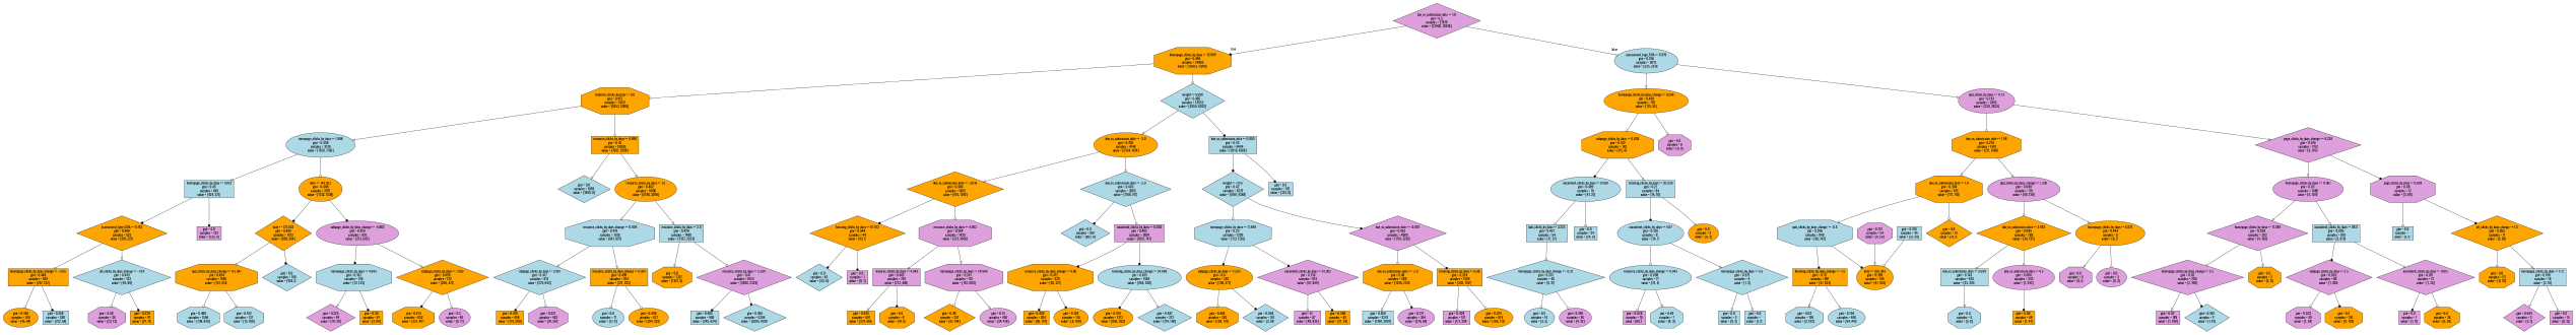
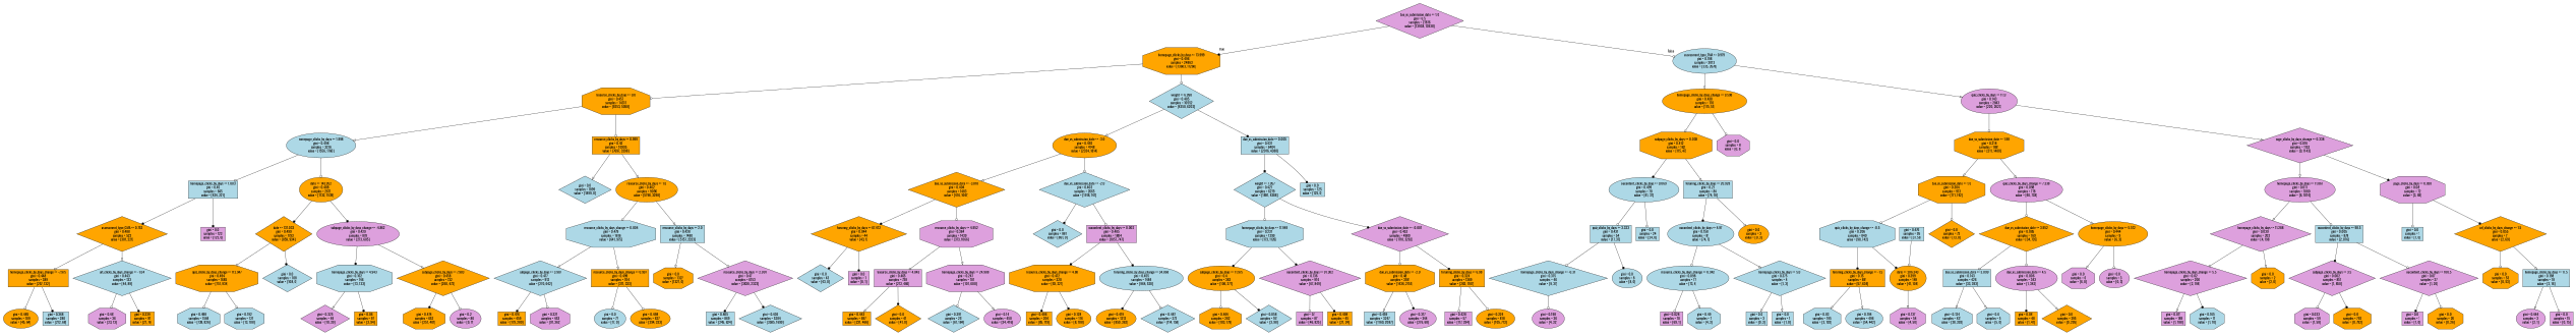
  digraph {
    fontname=Oswald
    node [color=black fillcolor=lightblue fontname=Oswald shape=box style=filled]
    edge [arrowhead=odot fontname=Oswald]
    n1 [fillcolor=plum label="due_vs_submission_date <= 1.0\ngini = 0.5\nsamples = 27876\nvalue = [13938, 13938]" shape=diamond]
    n2 [fillcolor=orange label="homepage_clicks_by_days <= 13.999\ngini = 0.496\nsamples = 24863\nvalue = [13603, 11260]" shape=octagon]
    n3 [label="assessment_type_TMA <= 0.979\ngini = 0.198\nsamples = 3013\nvalue = [335, 2678]" shape=ellipse]
    n4 [fillcolor=orange label="resource_clicks_by_days <= 0.0\ngini = 0.457\nsamples = 14311\nvalue = [9253, 5058]" shape=octagon]
    n5 [label="weight <= 6.998\ngini = 0.485\nsamples = 10552\nvalue = [4350, 6202]" shape=diamond]
    n6 [fillcolor=orange label="homepage_clicks_by_days_change <= 9.598\ngini = 0.438\nsamples = 170\nvalue = [115, 55]" shape=ellipse]
    n7 [fillcolor=plum label="quiz_clicks_by_days <= 11.51\ngini = 0.143\nsamples = 2843\nvalue = [220, 2623]" shape=ellipse]
    n8 [label="homepage_clicks_by_days <= 1.998\ngini = 0.498\nsamples = 3316\nvalue = [1556, 1760]" shape=ellipse]
    n9 [fillcolor=orange label="resource_clicks_by_days <= 0.999\ngini = 0.42\nsamples = 10995\nvalue = [7697, 3298]"]
    n10 [fillcolor=orange label="due_vs_submission_date <= -3.0\ngini = 0.492\nsamples = 4148\nvalue = [2334, 1814]" shape=ellipse]
    n11 [label="due_vs_submission_date <= 0.005\ngini = 0.431\nsamples = 6404\nvalue = [2016, 4388]"]
    n12 [label="homepage_clicks_by_days <= 1.003\ngini = 0.45\nsamples = 645\nvalue = [424, 221]"]
    n13 [fillcolor=orange label="date <= 143.952\ngini = 0.488\nsamples = 2671\nvalue = [1132, 1539]" shape=ellipse]
    n14 [label="gini = 0.0\nsamples = 1899\nvalue = [1899, 0]" shape=diamond]
    n15 [fillcolor=orange label="resource_clicks_by_days <= 1.0\ngini = 0.462\nsamples = 9096\nvalue = [5798, 3298]" shape=ellipse]
    n16 [fillcolor=orange label="assessment_type_CMA <= 0.752\ngini = 0.488\nsamples = 522\nvalue = [301, 221]" shape=diamond]
    n17 [fillcolor=plum label="gini = 0.0\nsamples = 123\nvalue = [123, 0]"]
    n18 [fillcolor=orange label="date <= 137.033\ngini = 0.499\nsamples = 1793\nvalue = [859, 934]" shape=diamond]
    n19 [fillcolor=plum label="subpage_clicks_by_days_change <= -4.862\ngini = 0.429\nsamples = 878\nvalue = [273, 605]" shape=ellipse]
    n20 [fillcolor=orange label="homepage_clicks_by_days_change <= -7.975\ngini = 0.448\nsamples = 389\nvalue = [257, 132]"]
    n21 [label="url_clicks_by_days_change <= -1.04\ngini = 0.443\nsamples = 133\nvalue = [44, 89]" shape=diamond]
    n22 [fillcolor=orange label="gini = 0.485\nsamples = 109\nvalue = [45, 64]" shape=ellipse]
    n23 [label="gini = 0.368\nsamples = 280\nvalue = [212, 68]"]
    n24 [fillcolor=plum label="gini = 0.461\nsamples = 36\nvalue = [23, 13]" shape=octagon]
    n25 [fillcolor=orange label="gini = 0.339\nsamples = 97\nvalue = [21, 76]"]
    n26 [fillcolor=orange label="quiz_clicks_by_days_change <= 112.947\ngini = 0.494\nsamples = 1685\nvalue = [751, 934]" shape=octagon]
    n27 [label="gini = 0.0\nsamples = 108\nvalue = [108, 0]" shape=diamond]
    n28 [label="homepage_clicks_by_days <= 4.943\ngini = 0.162\nsamples = 146\nvalue = [13, 133]" shape=octagon]
    n29 [fillcolor=orange label="subpage_clicks_by_days <= 7.983\ngini = 0.458\nsamples = 732\nvalue = [260, 472]" shape=diamond]
    n30 [label="gini = 0.498\nsamples = 1564\nvalue = [738, 826]" shape=octagon]
    n31 [label="gini = 0.192\nsamples = 121\nvalue = [13, 108]" shape=octagon]
    n32 [fillcolor=plum label="gini = 0.325\nsamples = 49\nvalue = [10, 39]" shape=diamond]
    n33 [fillcolor=orange label="gini = 0.06\nsamples = 97\nvalue = [3, 94]"]
    n34 [fillcolor=orange label="gini = 0.474\nsamples = 652\nvalue = [251, 401]" shape=octagon]
    n35 [fillcolor=plum label="gini = 0.2\nsamples = 80\nvalue = [9, 71]" shape=ellipse]
    n36 [label="resource_clicks_by_days_change <= 0.004\ngini = 0.479\nsamples = 1616\nvalue = [641, 975]" shape=octagon]
    n37 [label="resource_clicks_by_days <= 2.0\ngini = 0.428\nsamples = 7480\nvalue = [5157, 2323]"]
    n38 [label="subpage_clicks_by_days <= 3.987\ngini = 0.417\nsamples = 912\nvalue = [270, 642]" shape=diamond]
    n39 [fillcolor=orange label="resource_clicks_by_days_change <= 0.997\ngini = 0.499\nsamples = 704\nvalue = [371, 333]"]
    n40 [fillcolor=orange label="gini = 0.0\nsamples = 1327\nvalue = [1327, 0]" shape=octagon]
    n41 [fillcolor=plum label="resource_clicks_by_days <= 2.001\ngini = 0.47\nsamples = 6153\nvalue = [3830, 2323]" shape=diamond]
    n42 [fillcolor=orange label="gini = 0.476\nsamples = 459\nvalue = [179, 280]"]
    n43 [fillcolor=plum label="gini = 0.321\nsamples = 453\nvalue = [91, 362]" shape=octagon]
    n44 [label="gini = 0.0\nsamples = 77\nvalue = [77, 0]" shape=ellipse]
    n45 [fillcolor=orange label="gini = 0.498\nsamples = 627\nvalue = [294, 333]" shape=ellipse]
    n46 [label="gini = 0.405\nsamples = 869\nvalue = [245, 624]"]
    n47 [label="gini = 0.436\nsamples = 5284\nvalue = [3585, 1699]" shape=diamond]
    n48 [fillcolor=orange label="due_vs_submission_date <= -3.018\ngini = 0.404\nsamples = 1483\nvalue = [416, 1067]" shape=diamond]
    n49 [label="due_vs_submission_date <= -2.0\ngini = 0.403\nsamples = 2665\nvalue = [1918, 747]" shape=diamond]
    n50 [label="weight <= 7.057\ngini = 0.421\nsamples = 6279\nvalue = [1891, 4388]" shape=diamond]
    n51 [label="gini = 0.0\nsamples = 125\nvalue = [125, 0]"]
    n52 [fillcolor=orange label="forumng_clicks_by_days <= 67.472\ngini = 0.044\nsamples = 44\nvalue = [43, 1]" shape=diamond]
    n53 [fillcolor=plum label="resource_clicks_by_days <= 4.952\ngini = 0.384\nsamples = 1439\nvalue = [373, 1066]" shape=octagon]
    n54 [label="gini = 0.0\nsamples = 861\nvalue = [861, 0]" shape=diamond]
    n55 [fillcolor=plum label="oucontent_clicks_by_days <= 0.002\ngini = 0.485\nsamples = 1804\nvalue = [1057, 747]"]
    n56 [label="gini = 0.0\nsamples = 43\nvalue = [43, 0]" shape=diamond]
    n57 [fillcolor=plum label="gini = 0.0\nsamples = 1\nvalue = [0, 1]"]
    n58 [fillcolor=plum label="resource_clicks_by_days <= 4.043\ngini = 0.465\nsamples = 738\nvalue = [272, 466]"]
    n59 [fillcolor=plum label="homepage_clicks_by_days <= 24.988\ngini = 0.247\nsamples = 701\nvalue = [101, 600]" shape=octagon]
    n60 [fillcolor=orange label="gini = 0.443\nsamples = 697\nvalue = [231, 466]"]
-   n61 [fillcolor=orange label="gini = 0.0\nsamples = 41\nvalue = [41, 0]" shape=octagon]
-   n62 [fillcolor=orange label="gini = 0.391\nsamples = 251\nvalue = [67, 184]" shape=diamond]
+   n61 [fillcolor=orange label="gini = 0.0\nsamples = 41\nvalue = [41, 0]" shape=diamond]
+   n62 [label="gini = 0.391\nsamples = 251\nvalue = [67, 184]" shape=diamond]
    n63 [fillcolor=plum label="gini = 0.14\nsamples = 450\nvalue = [34, 416]" shape=ellipse]
    n64 [fillcolor=orange label="resource_clicks_by_days_change <= 4.88\ngini = 0.412\nsamples = 320\nvalue = [93, 227]" shape=octagon]
    n65 [label="forumng_clicks_by_days_change <= 34.868\ngini = 0.455\nsamples = 1484\nvalue = [964, 520]" shape=ellipse]
    n66 [fillcolor=orange label="gini = 0.486\nsamples = 204\nvalue = [85, 119]"]
    n67 [fillcolor=orange label="gini = 0.128\nsamples = 116\nvalue = [8, 108]" shape=ellipse]
    n68 [fillcolor=orange label="gini = 0.419\nsamples = 1212\nvalue = [850, 362]" shape=ellipse]
    n69 [label="gini = 0.487\nsamples = 272\nvalue = [114, 158]" shape=diamond]
    n70 [label="homepage_clicks_by_days <= 17.949\ngini = 0.231\nsamples = 1299\nvalue = [173, 1126]" shape=octagon]
    n71 [fillcolor=plum label="due_vs_submission_date <= -0.001\ngini = 0.452\nsamples = 4980\nvalue = [1718, 3262]" shape=diamond]
    n72 [fillcolor=orange label="subpage_clicks_by_days <= 11.975\ngini = 0.4\nsamples = 383\nvalue = [106, 277]" shape=ellipse]
    n73 [fillcolor=plum label="oucontent_clicks_by_days <= 91.302\ngini = 0.136\nsamples = 916\nvalue = [67, 849]" shape=diamond]
    n74 [fillcolor=orange label="due_vs_submission_date <= -2.0\ngini = 0.48\nsamples = 3591\nvalue = [1436, 2155]" shape=octagon]
    n75 [fillcolor=orange label="forumng_clicks_by_days <= 6.98\ngini = 0.324\nsamples = 1389\nvalue = [282, 1107]"]
    n76 [fillcolor=orange label="gini = 0.464\nsamples = 282\nvalue = [103, 179]" shape=octagon]
    n77 [label="gini = 0.058\nsamples = 101\nvalue = [3, 98]" shape=diamond]
    n78 [fillcolor=plum label="gini = 0.1\nsamples = 871\nvalue = [46, 825]"]
    n79 [fillcolor=orange label="gini = 0.498\nsamples = 45\nvalue = [21, 24]"]
    n80 [label="gini = 0.459\nsamples = 3247\nvalue = [1160, 2087]"]
    n81 [fillcolor=plum label="gini = 0.317\nsamples = 344\nvalue = [276, 68]" shape=ellipse]
    n82 [fillcolor=plum label="gini = 0.428\nsamples = 571\nvalue = [177, 394]"]
    n83 [fillcolor=orange label="gini = 0.224\nsamples = 818\nvalue = [105, 713]" shape=ellipse]
    n84 [fillcolor=orange label="subpage_clicks_by_days <= 0.038\ngini = 0.412\nsamples = 162\nvalue = [115, 47]" shape=octagon]
    n85 [fillcolor=plum label="gini = 0.0\nsamples = 8\nvalue = [0, 8]" shape=octagon]
    n86 [fillcolor=orange label="due_vs_submission_date <= 1.98\ngini = 0.218\nsamples = 1691\nvalue = [211, 1480]" shape=octagon]
    n87 [fillcolor=plum label="page_clicks_by_days_change <= 0.338\ngini = 0.016\nsamples = 1152\nvalue = [9, 1143]" shape=diamond]
    n88 [label="oucontent_clicks_by_days <= 0.069\ngini = 0.499\nsamples = 78\nvalue = [41, 37]" shape=ellipse]
    n89 [label="forumng_clicks_by_days <= 20.928\ngini = 0.21\nsamples = 84\nvalue = [74, 10]"]
    n90 [label="quiz_clicks_by_days <= 3.323\ngini = 0.431\nsamples = 54\nvalue = [17, 37]"]
    n91 [label="gini = 0.0\nsamples = 24\nvalue = [24, 0]"]
    n92 [label="oucontent_clicks_by_days <= 4.97\ngini = 0.158\nsamples = 81\nvalue = [74, 7]" shape=ellipse]
    n93 [fillcolor=orange label="gini = 0.0\nsamples = 3\nvalue = [0, 3]" shape=ellipse]
    n94 [label="homepage_clicks_by_days_change <= -0.31\ngini = 0.315\nsamples = 46\nvalue = [9, 37]" shape=diamond]
-   n96 [label="gini = 0.5\nsamples = 10\nvalue = [5, 5]" shape=ellipse]
+   n95 [label="gini = 0.0\nsamples = 8\nvalue = [8, 0]" shape=ellipse]
    n97 [fillcolor=plum label="gini = 0.198\nsamples = 36\nvalue = [4, 32]" shape=ellipse]
    n98 [label="resource_clicks_by_days_change <= 0.942\ngini = 0.098\nsamples = 77\nvalue = [73, 4]" shape=ellipse]
    n99 [label="homepage_clicks_by_days <= 5.0\ngini = 0.375\nsamples = 4\nvalue = [1, 3]" shape=diamond]
    n100 [fillcolor=plum label="gini = 0.028\nsamples = 70\nvalue = [69, 1]"]
    n101 [label="gini = 0.49\nsamples = 7\nvalue = [4, 3]" shape=octagon]
    n102 [label="gini = 0.0\nsamples = 3\nvalue = [0, 3]"]
    n103 [label="gini = 0.0\nsamples = 1\nvalue = [1, 0]"]
    n104 [fillcolor=orange label="due_vs_submission_date <= 1.0\ngini = 0.304\nsamples = 913\nvalue = [171, 742]" shape=octagon]
    n105 [fillcolor=plum label="quiz_clicks_by_days_change <= 7.338\ngini = 0.098\nsamples = 778\nvalue = [40, 738]" shape=ellipse]
    n106 [fillcolor=plum label="homepage_clicks_by_days <= 11.867\ngini = 0.011\nsamples = 1080\nvalue = [6, 1074]" shape=ellipse]
    n107 [fillcolor=plum label="page_clicks_by_days <= 0.838\ngini = 0.08\nsamples = 72\nvalue = [3, 69]" shape=octagon]
    n108 [label="quiz_clicks_by_days_change <= -0.5\ngini = 0.206\nsamples = 840\nvalue = [98, 742]" shape=octagon]
    n109 [fillcolor=orange label="gini = 0.0\nsamples = 73\nvalue = [73, 0]" shape=diamond]
    n110 [fillcolor=orange label="due_vs_submission_date <= 3.952\ngini = 0.085\nsamples = 769\nvalue = [34, 735]" shape=diamond]
    n111 [fillcolor=orange label="homepage_clicks_by_days <= 5.572\ngini = 0.444\nsamples = 9\nvalue = [6, 3]" shape=ellipse]
    n112 [fillcolor=orange label="forumng_clicks_by_days_change <= -1.5\ngini = 0.151\nsamples = 691\nvalue = [57, 634]"]
    n113 [fillcolor=orange label="date <= 206.343\ngini = 0.399\nsamples = 149\nvalue = [41, 108]" shape=ellipse]
    n114 [label="gini = 0.03\nsamples = 195\nvalue = [3, 192]" shape=octagon]
    n115 [label="gini = 0.194\nsamples = 496\nvalue = [54, 442]" shape=ellipse]
    n116 [fillcolor=plum label="gini = 0.137\nsamples = 54\nvalue = [4, 50]" shape=octagon]
    n117 [label="gini = 0.476\nsamples = 95\nvalue = [37, 58]"]
    n118 [label="due_vs_submission_date <= 3.099\ngini = 0.143\nsamples = 426\nvalue = [33, 393]"]
    n119 [fillcolor=plum label="due_vs_submission_date <= 4.5\ngini = 0.006\nsamples = 343\nvalue = [1, 342]" shape=ellipse]
    n120 [fillcolor=plum label="gini = 0.0\nsamples = 6\nvalue = [6, 0]" shape=octagon]
    n121 [fillcolor=plum label="gini = 0.0\nsamples = 3\nvalue = [0, 3]" shape=ellipse]
+   n122 [label="gini = 0.124\nsamples = 421\nvalue = [28, 393]" shape=octagon]
    n123 [label="gini = 0.6\nsamples = 5\nvalue = [5, 0]" shape=octagon]
    n124 [fillcolor=orange label="gini = 0.041\nsamples = 48\nvalue = [1, 47]"]
+   n125 [fillcolor=orange label="gini = 0.0\nsamples = 295\nvalue = [0, 295]" shape=diamond]
    n126 [fillcolor=plum label="homepage_clicks_by_days <= 11.288\ngini = 0.039\nsamples = 202\nvalue = [4, 198]" shape=diamond]
    n127 [label="oucontent_clicks_by_days <= 98.5\ngini = 0.005\nsamples = 878\nvalue = [2, 876]"]
    n128 [label="gini = 0.0\nsamples = 1\nvalue = [1, 0]"]
    n129 [fillcolor=orange label="url_clicks_by_days_change <= 1.5\ngini = 0.055\nsamples = 71\nvalue = [2, 69]" shape=diamond]
    n130 [fillcolor=plum label="homepage_clicks_by_days_change <= 5.5\ngini = 0.02\nsamples = 200\nvalue = [2, 198]" shape=diamond]
    n131 [fillcolor=orange label="gini = 0.0\nsamples = 2\nvalue = [2, 0]" shape=octagon]
    n132 [fillcolor=plum label="subpage_clicks_by_days <= 3.5\ngini = 0.002\nsamples = 851\nvalue = [1, 850]" shape=diamond]
    n133 [fillcolor=plum label="oucontent_clicks_by_days <= 100.5\ngini = 0.071\nsamples = 27\nvalue = [1, 26]" shape=diamond]
    n134 [fillcolor=plum label="gini = 0.011\nsamples = 189\nvalue = [1, 188]"]
-   n135 [label="gini = 0.165\nsamples = 11\nvalue = [1, 10]" shape=diamond]
+   n135 [label="gini = 0.165\nsamples = 11\nvalue = [1, 10]" shape=octagon]
    n136 [fillcolor=plum label="gini = 0.033\nsamples = 59\nvalue = [1, 58]" shape=octagon]
    n137 [fillcolor=orange label="gini = 0.0\nsamples = 792\nvalue = [0, 792]" shape=octagon]
    n138 [fillcolor=plum label="gini = 0.0\nsamples = 1\nvalue = [1, 0]"]
    n139 [fillcolor=orange label="gini = 0.0\nsamples = 26\nvalue = [0, 26]" shape=octagon]
    n140 [fillcolor=orange label="gini = 0.0\nsamples = 53\nvalue = [0, 53]" shape=octagon]
    n141 [label="homepage_clicks_by_days <= 17.5\ngini = 0.198\nsamples = 18\nvalue = [2, 16]"]
-   n142 [fillcolor=plum label="gini = 0.444\nsamples = 3\nvalue = [2, 1]" shape=diamond]
+   n142 [fillcolor=plum label="gini = 0.444\nsamples = 3\nvalue = [2, 1]" shape=ellipse]
    n143 [fillcolor=plum label="gini = 0.0\nsamples = 15\nvalue = [0, 15]"]
    n1 -> n2 [arrowhead=dot headlabel=True labelangle=45 labeldistance=2.5]
    n1 -> n3 [headlabel=False labelangle=-45 labeldistance=2.5]
    n2 -> n4
    n2 -> n5
    n3 -> n6 [arrowhead=onormal]
    n3 -> n7 [arrowhead=onormal]
    n4 -> n8 [arrowhead=onormal]
    n4 -> n9
    n5 -> n10 [arrowhead=onormal]
    n5 -> n11 [arrowhead=dot]
    n6 -> n84
    n6 -> n85
    n7 -> n86
    n7 -> n87 [arrowhead=onormal]
    n8 -> n12
    n8 -> n13
    n9 -> n14 [arrowhead=onormal]
    n9 -> n15 [arrowhead=onormal]
    n10 -> n48 [arrowhead=onormal]
    n10 -> n49
    n11 -> n50 [arrowhead=dot]
    n11 -> n51 [arrowhead=dot]
    n12 -> n16 [arrowhead=dot]
    n12 -> n17 [arrowhead=dot]
    n13 -> n18 [arrowhead=dot]
    n13 -> n19 [arrowhead=dot]
    n15 -> n36
    n15 -> n37 [arrowhead=onormal]
    n16 -> n20
    n16 -> n21 [arrowhead=onormal]
    n18 -> n26
    n18 -> n27 [arrowhead=dot]
    n19 -> n28 [arrowhead=dot]
    n19 -> n29 [arrowhead=onormal]
    n20 -> n22
    n20 -> n23 [arrowhead=dot]
    n21 -> n24
    n21 -> n25 [arrowhead=dot]
    n26 -> n30
    n26 -> n31
    n28 -> n32 [arrowhead=onormal]
    n28 -> n33 [arrowhead=dot]
    n29 -> n34 [arrowhead=dot]
    n29 -> n35
    n36 -> n38 [arrowhead=onormal]
    n36 -> n39 [arrowhead=onormal]
    n37 -> n40 [arrowhead=onormal]
    n37 -> n41
    n38 -> n42 [arrowhead=dot]
    n38 -> n43
    n39 -> n44
    n39 -> n45
    n41 -> n46 [arrowhead=dot]
    n41 -> n47 [arrowhead=dot]
    n48 -> n52 [arrowhead=dot]
    n48 -> n53
    n49 -> n54 [arrowhead=dot]
    n49 -> n55
    n50 -> n70
    n50 -> n71 [arrowhead=dot]
    n52 -> n56 [arrowhead=dot]
    n52 -> n57 [arrowhead=dot]
    n53 -> n58
    n53 -> n59 [arrowhead=onormal]
    n55 -> n64 [arrowhead=dot]
    n55 -> n65 [arrowhead=dot]
    n58 -> n60 [arrowhead=onormal]
    n58 -> n61 [arrowhead=dot]
    n59 -> n62
    n59 -> n63 [arrowhead=onormal]
    n64 -> n66 [arrowhead=dot]
    n64 -> n67 [arrowhead=dot]
    n65 -> n68 [arrowhead=dot]
    n65 -> n69
    n70 -> n72 [arrowhead=dot]
    n70 -> n73 [arrowhead=dot]
    n71 -> n74
    n71 -> n75 [arrowhead=dot]
    n72 -> n76
    n72 -> n77 [arrowhead=dot]
    n73 -> n78
    n73 -> n79 [arrowhead=dot]
    n74 -> n80 [arrowhead=onormal]
    n74 -> n81 [arrowhead=dot]
    n75 -> n82
    n75 -> n83
    n84 -> n88 [arrowhead=dot]
    n84 -> n89 [arrowhead=onormal]
    n86 -> n104 [arrowhead=onormal]
    n86 -> n105 [arrowhead=onormal]
    n87 -> n106 [arrowhead=onormal]
    n87 -> n107 [arrowhead=dot]
    n88 -> n90
    n88 -> n91
    n89 -> n92 [arrowhead=dot]
    n89 -> n93
    n90 -> n94
+   n90 -> n95 [arrowhead=dot]
    n92 -> n98
    n92 -> n99 [arrowhead=onormal]
-   n94 -> n96
    n94 -> n97
    n98 -> n100
    n98 -> n101 [arrowhead=onormal]
    n99 -> n102 [arrowhead=onormal]
    n99 -> n103 [arrowhead=onormal]
    n104 -> n108
    n104 -> n109
    n105 -> n110
    n105 -> n111 [arrowhead=onormal]
    n106 -> n126 [arrowhead=onormal]
    n106 -> n127
    n107 -> n128
    n107 -> n129 [arrowhead=dot]
    n108 -> n112 [arrowhead=dot]
    n108 -> n113 [arrowhead=dot]
    n110 -> n118
    n110 -> n119
    n111 -> n120 [arrowhead=onormal]
    n111 -> n121
    n112 -> n114 [arrowhead=onormal]
    n112 -> n115 [arrowhead=onormal]
-   n116 -> n113 [arrowhead=onormal]
+   n113 -> n116 [arrowhead=onormal]
    n117 -> n113
+   n118 -> n122 [arrowhead=onormal]
    n118 -> n123 [arrowhead=onormal]
    n119 -> n124 [arrowhead=dot]
+   n119 -> n125 [arrowhead=onormal]
    n126 -> n130
    n126 -> n131 [arrowhead=onormal]
    n127 -> n132 [arrowhead=dot]
    n127 -> n133
    n129 -> n140
    n129 -> n141 [arrowhead=onormal]
    n130 -> n134 [arrowhead=onormal]
    n130 -> n135 [arrowhead=dot]
    n132 -> n136
    n132 -> n137 [arrowhead=dot]
    n133 -> n138 [arrowhead=dot]
    n133 -> n139
    n141 -> n142 [arrowhead=onormal]
    n141 -> n143
  }
